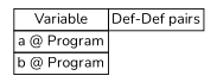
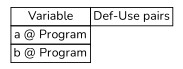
  digraph {
    fontname=Nunito
-   n1 [label=< <TABLE BORDER="0" CELLBORDER="1" CELLSPACING="0"> <tr><td>Variable</td><td COLSPAN="0">Def-Def pairs</td></tr><tr><td>a @ Program</td></tr> <tr><td>b @ Program</td></tr> </TABLE> > shape=plaintext fontname=Nunito]
+   n1 [label=< <TABLE BORDER="0" CELLBORDER="1" CELLSPACING="0"> <tr><td>Variable</td><td COLSPAN="0">Def-Use pairs</td></tr><tr><td>a @ Program</td></tr> <tr><td>b @ Program</td></tr> </TABLE> > shape=plaintext fontname=Nunito]
  }
